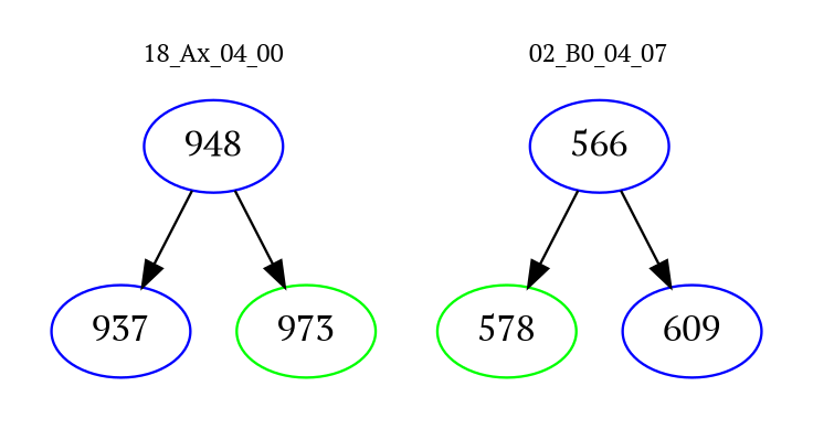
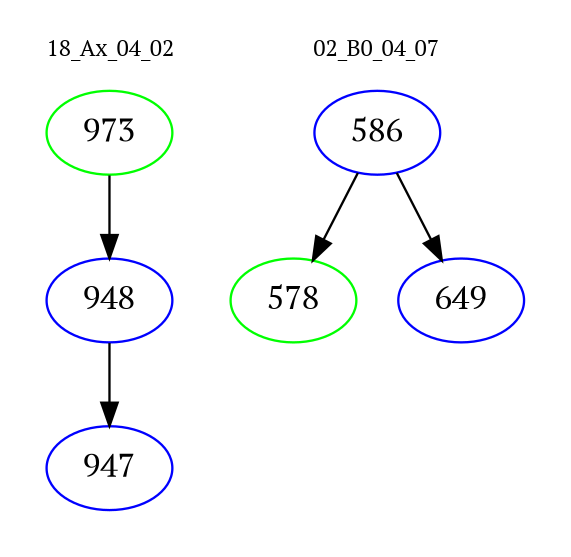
  digraph {
    fontname="PT Serif"
    node [color=blue fontname="PT Serif"]
    edge [color=black fontname="PT Serif"]
    n1 [label=948]
-   n2 [label=937]
+   n2 [label=947]
    n3 [color=green label=973]
-   n4 [label=566]
+   n4 [label=586]
    n5 [color=green label=578]
-   n6 [label=609]
+   n6 [label=649]
    subgraph cluster_1 {
      color=white
      fontsize=10
-     label="18_Ax_04_00"
+     label="18_Ax_04_02"
      n1
      n2
      n3
    }
    subgraph cluster_2 {
      color=white
      fontsize=10
      label="02_B0_04_07"
      n4
      n5
      n6
    }
    n1 -> n2
-   n1 -> n3
+   n3 -> n1
    n4 -> n5
    n4 -> n6
  }
